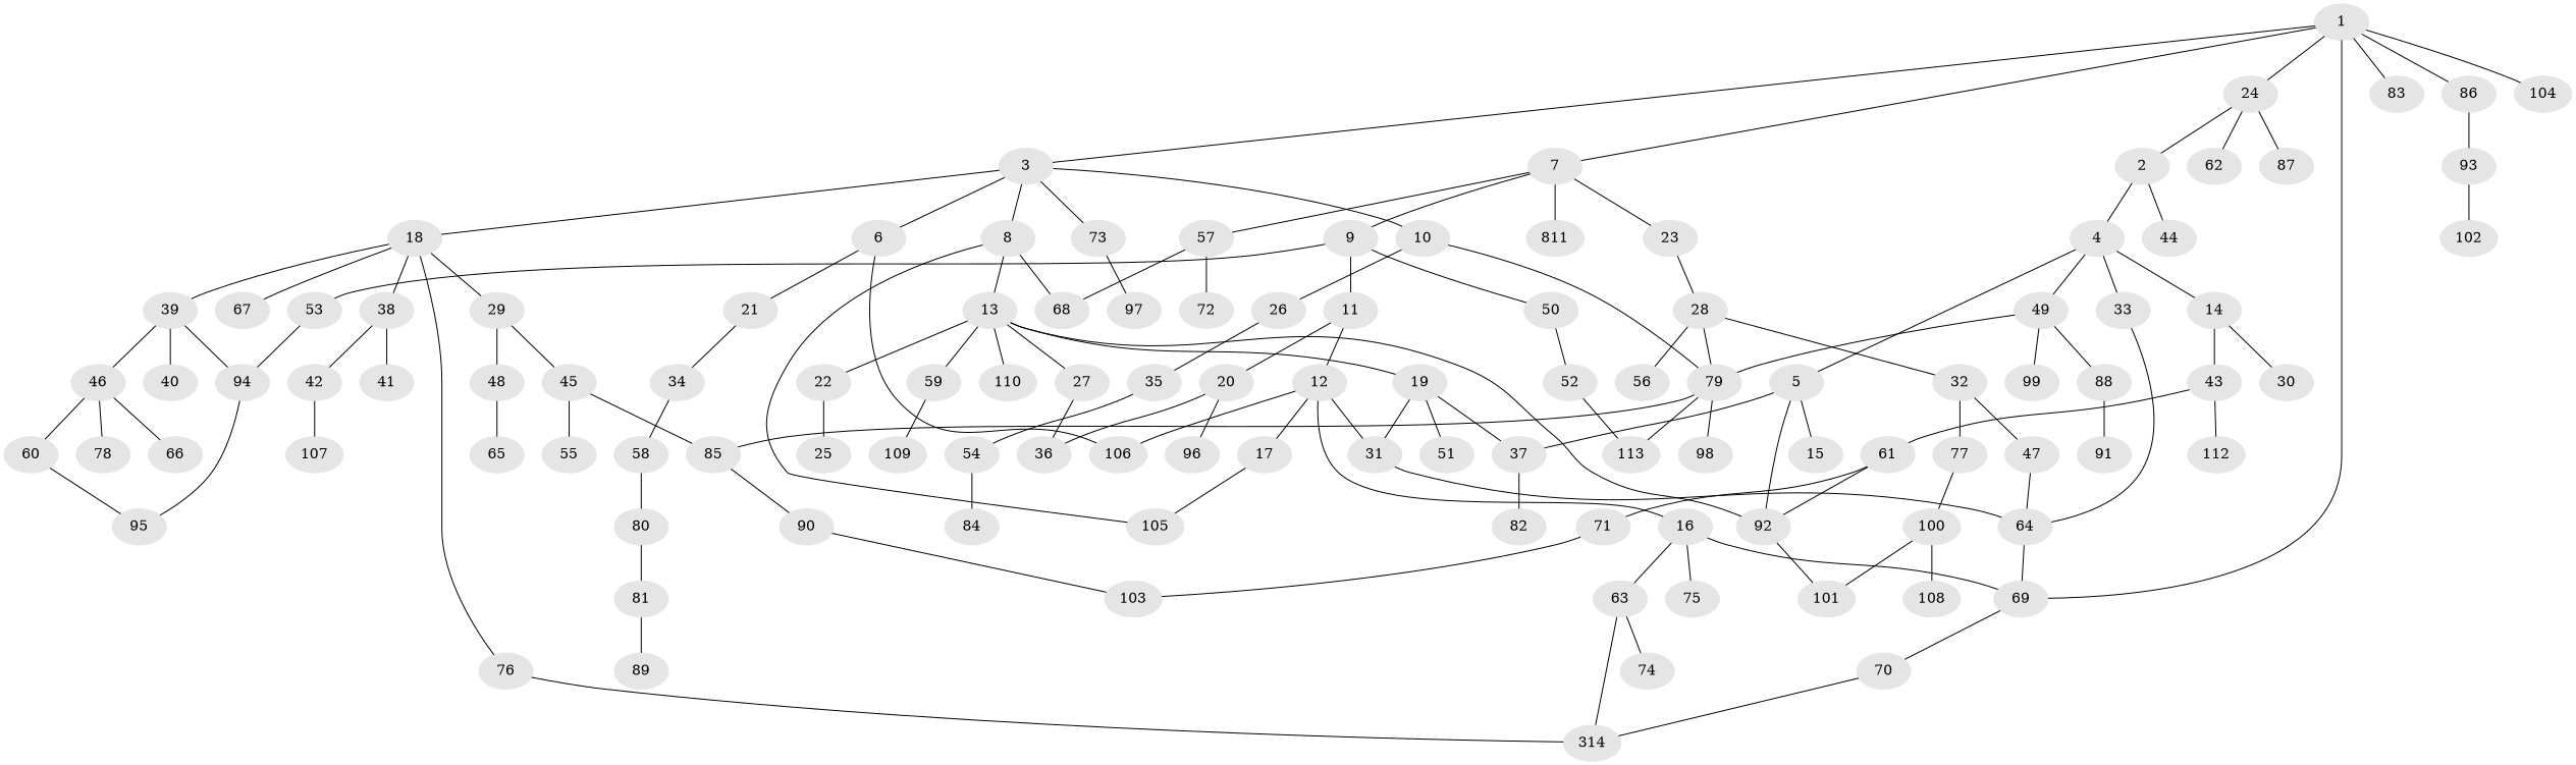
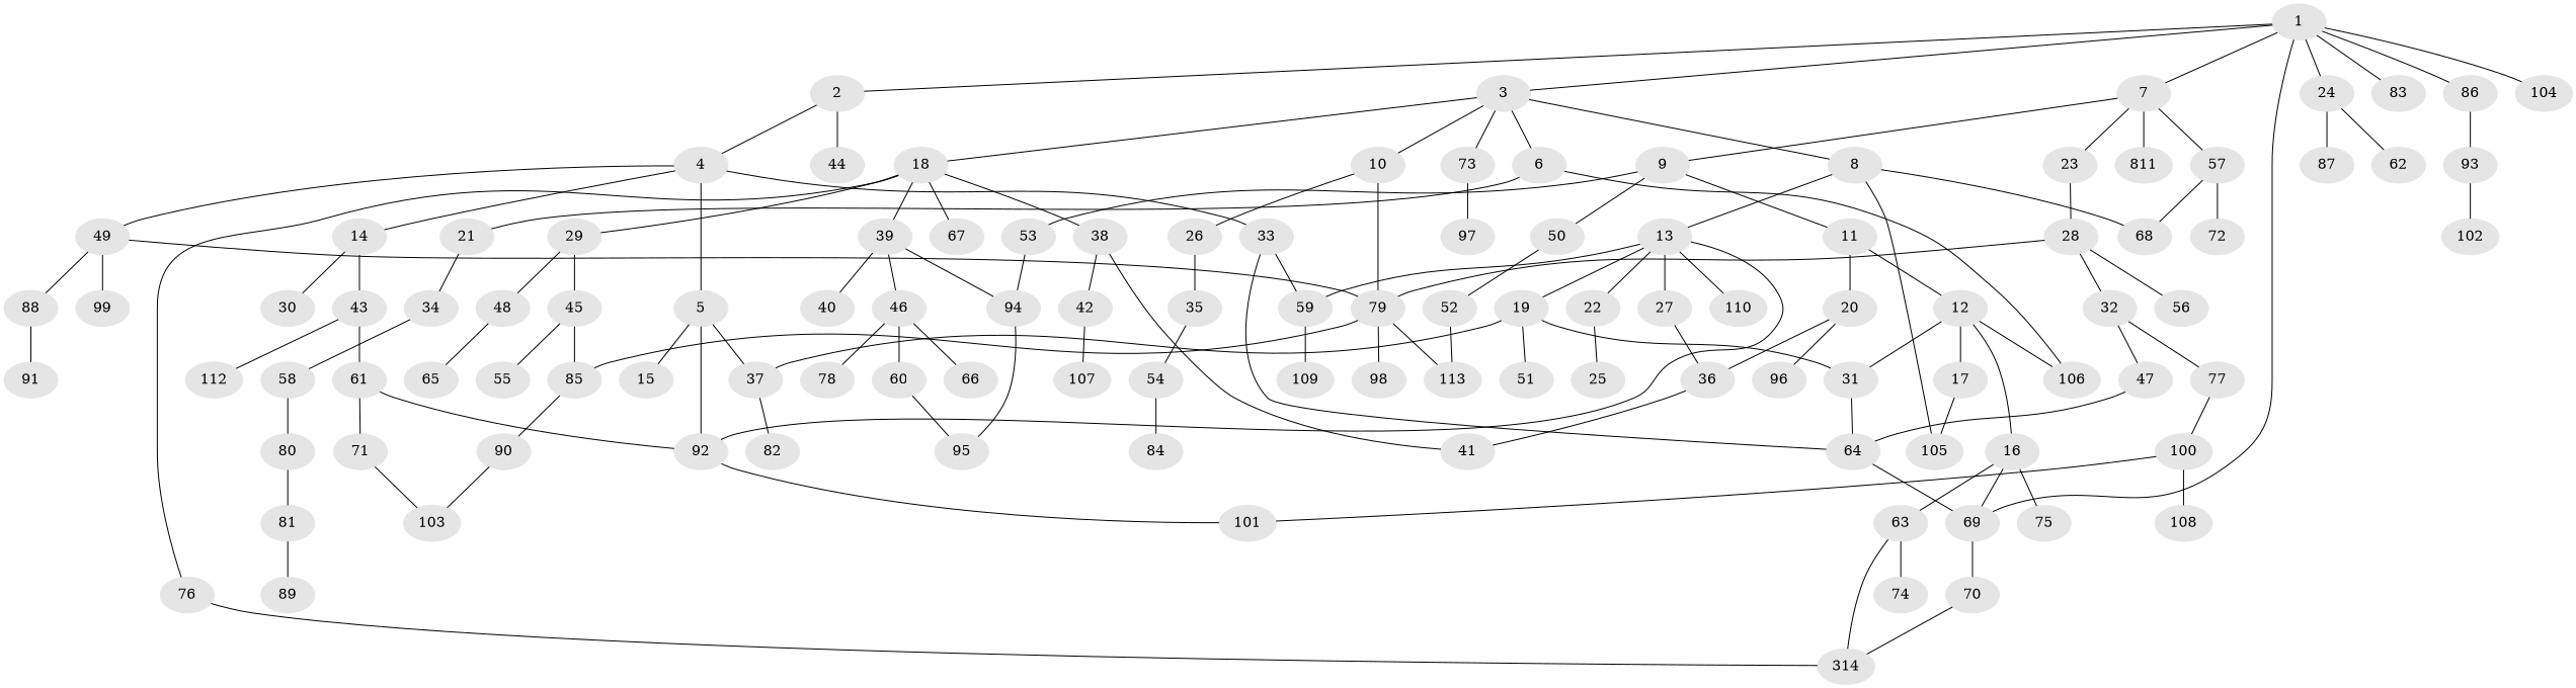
  graph {
    node [color=gray90 style=filled]
    1
    2
    3
    7
    24
    69
    83
    86
    104
    4
    44
    6
    8
    10
    18
    73
    9
    23
    57
    n20 [label=811]
    62
    87
    70
    93
    5
    14
    33
    49
    21
    106
    13
    68
    105
    26
    79
    29
    38
    39
    67
    76
    97
    15
    37
    92
    30
    43
    59
    64
    88
    99
    82
    101
    34
    11
    50
    53
    28
    72
    19
    22
    27
    110
    12
    20
    52
    94
    35
    85
    113
    98
    16
    17
    31
    36
    96
    63
    75
    51
    25
    109
    61
    112
    74
    n84 [label=314]
    45
    48
    41
    42
    40
    46
    58
    32
    56
    54
    47
    77
    55
    65
    100
    80
    84
    107
    60
    66
    78
    95
    71
    90
    91
    81
    103
    108
    89
    102
-   24 -- 2
+   1 -- 2
    1 -- 3
    1 -- 7
    1 -- 24
    1 -- 69
    1 -- 83
    1 -- 86
    1 -- 104
    2 -- 4
    2 -- 44
    3 -- 6
    3 -- 8
    3 -- 10
    3 -- 18
    3 -- 73
    7 -- 9
    7 -- 23
    7 -- 57
    7 -- n20
    24 -- 62
    24 -- 87
    69 -- 70
    86 -- 93
    4 -- 5
    4 -- 14
    4 -- 33
    4 -- 49
    6 -- 21
    6 -- 106
    8 -- 13
    8 -- 68
    8 -- 105
    10 -- 26
    10 -- 79
    18 -- 29
    18 -- 38
    18 -- 39
    18 -- 67
    18 -- 76
    73 -- 97
    9 -- 11
    9 -- 50
    9 -- 53
    23 -- 28
    57 -- 68
    57 -- 72
    70 -- n84
    93 -- 102
    5 -- 15
    5 -- 37
    5 -- 92
    14 -- 30
    14 -- 43
+   33 -- 59
    33 -- 64
    49 -- 79
    49 -- 88
    49 -- 99
    21 -- 34
    13 -- 92
    13 -- 59
    13 -- 19
    13 -- 22
    13 -- 27
    13 -- 110
    26 -- 35
    79 -- 85
    79 -- 113
    79 -- 98
    29 -- 45
    29 -- 48
    38 -- 41
    38 -- 42
    39 -- 94
    39 -- 40
    39 -- 46
    76 -- n84
    37 -- 82
    92 -- 101
    43 -- 61
    43 -- 112
    59 -- 109
    64 -- 69
    88 -- 91
    34 -- 58
    11 -- 12
    11 -- 20
    50 -- 52
    53 -- 94
    28 -- 79
    28 -- 32
    28 -- 56
    19 -- 37
    19 -- 31
    19 -- 51
    22 -- 25
    27 -- 36
    12 -- 106
    12 -- 16
    12 -- 17
    12 -- 31
    20 -- 36
    20 -- 96
    52 -- 113
    94 -- 95
    35 -- 54
    85 -- 90
    16 -- 69
    16 -- 63
    16 -- 75
    17 -- 105
    31 -- 64
+   36 -- 41
    63 -- 74
    63 -- n84
    61 -- 92
    61 -- 71
    45 -- 85
    45 -- 55
    48 -- 65
    42 -- 107
    46 -- 60
    46 -- 66
    46 -- 78
    58 -- 80
    32 -- 47
    32 -- 77
    54 -- 84
    47 -- 64
    77 -- 100
    100 -- 101
    100 -- 108
    80 -- 81
    60 -- 95
    71 -- 103
    90 -- 103
    81 -- 89
  }
